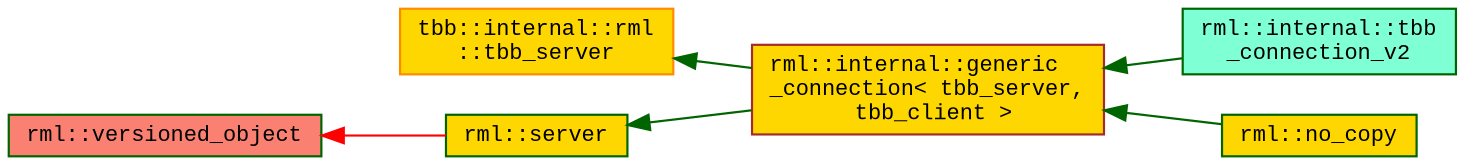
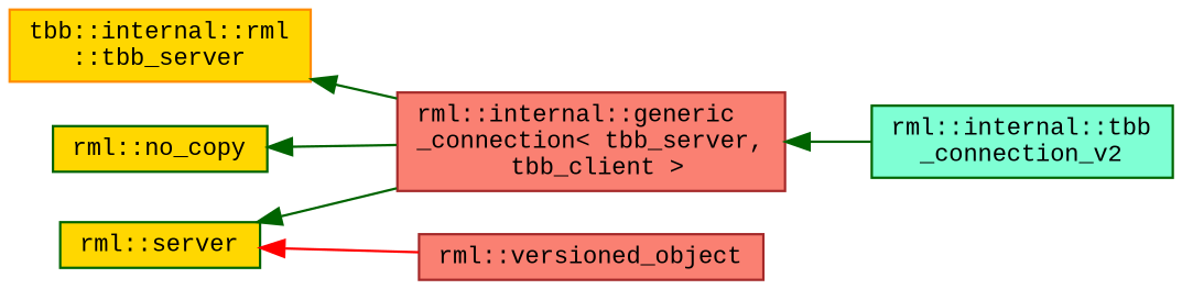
  digraph {
    fontname="Liberation Mono"
    rankdir=LR
    node [color=darkgreen fillcolor=gold fontname="Liberation Mono" fontsize=10 shape=box style=filled]
    edge [color=darkgreen dir=back fontname="Liberation Mono" fontsize=10 labelfontname=Helvetica labelfontsize=10 style=solid]
    n1 [fillcolor=aquamarine fontcolor=black height=0.2 label="rml::internal::tbb\l_connection_v2" width=0.4]
-   n2 [color=brown height=0.2 label="rml::internal::generic\l_connection\< tbb_server,\l tbb_client \>" width=0.4]
+   n2 [color=brown fillcolor=salmon height=0.2 label="rml::internal::generic\l_connection\< tbb_server,\l tbb_client \>" width=0.4]
    n3 [color=darkorange height=0.2 label="tbb::internal::rml\l::tbb_server" width=0.4]
    n4 [height=0.2 label="rml::server" width=0.4]
-   n5 [fillcolor=salmon height=0.2 label="rml::versioned_object" width=0.4]
+   n5 [color=brown fillcolor=salmon height=0.2 label="rml::versioned_object" width=0.4]
    n6 [height=0.2 label="rml::no_copy" width=0.4]
    n2 -> n1
    n3 -> n2
    n4 -> n2
-   n5 -> n4 [color=red]
-   n2 -> n6
+   n4 -> n5 [color=red]
+   n6 -> n2
  }
